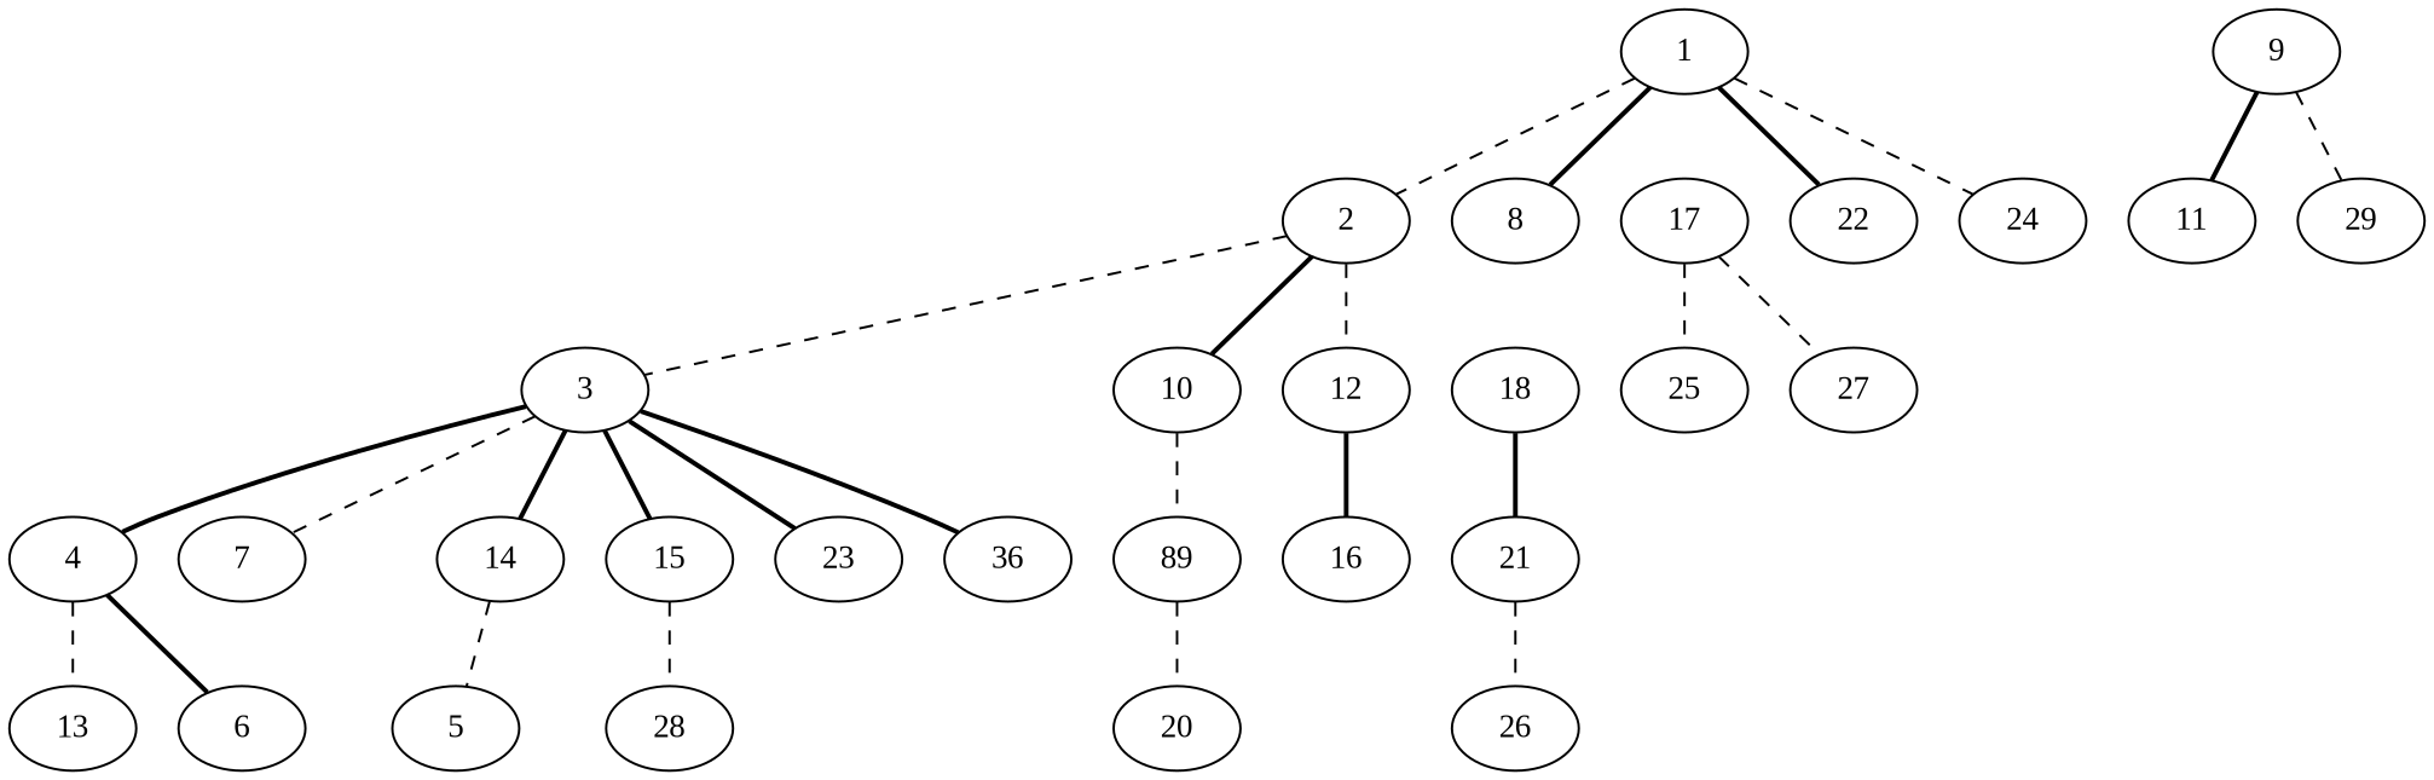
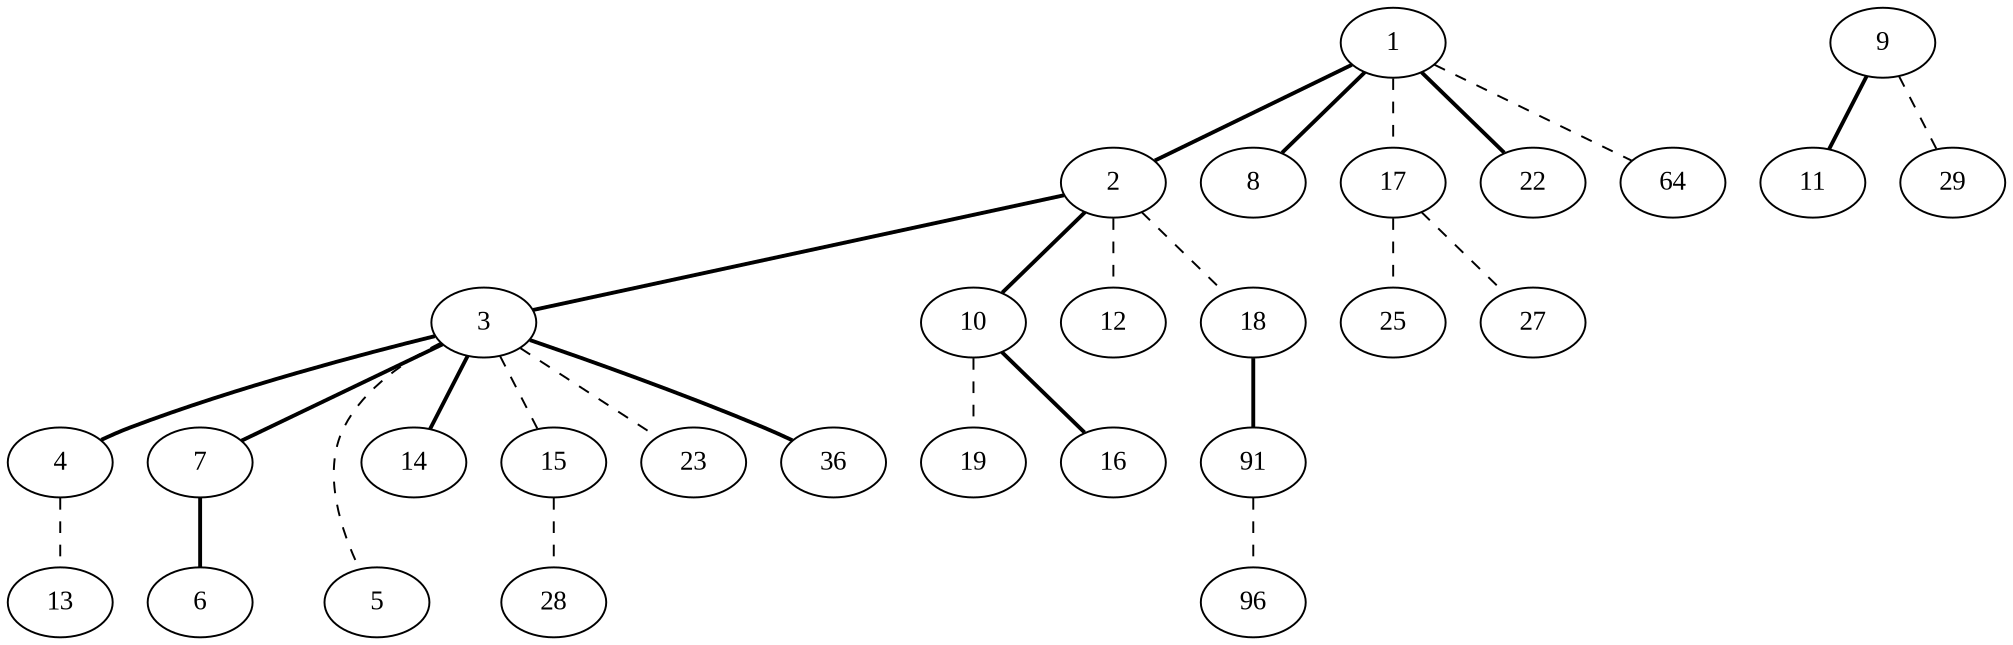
  graph {
    fontname="Liberation Serif"
    node [fontname="Liberation Serif"]
    edge [fontname="Liberation Serif" style=dashed]
    1
    2
    8
    17
    22
-   24
+   24 [label=64]
    3
    10
    12
    18
    25
    27
    4
    5
    7
    14
    15
    23
    n19 [label=36]
-   19 [label=89]
+   19
    16
-   21
+   21 [label=91]
    6
    13
    28
-   20
-   26
+   26 [label=96]
    9
    11
    29
-   1 -- 2
+   1 -- 2 [style=bold]
    1 -- 8 [style=bold]
+   1 -- 17
    1 -- 22 [style=bold]
    1 -- 24
-   2 -- 3
+   2 -- 3 [style=bold]
    2 -- 10 [style=bold]
    2 -- 12
+   2 -- 18
    17 -- 25
    17 -- 27
    3 -- 4 [style=bold]
-   14 -- 5
-   3 -- 7
+   3 -- 5
+   3 -- 7 [style=bold]
    3 -- 14 [style=bold]
-   3 -- 15 [style=bold]
-   3 -- 23 [style=bold]
+   3 -- 15
+   3 -- 23
    3 -- n19 [style=bold]
    10 -- 19
-   12 -- 16 [style=bold]
+   10 -- 16 [style=bold]
    18 -- 21 [style=bold]
-   4 -- 6 [style=bold]
+   7 -- 6 [style=bold]
    4 -- 13
    15 -- 28
-   19 -- 20
    21 -- 26
    9 -- 11 [style=bold]
    9 -- 29
  }
